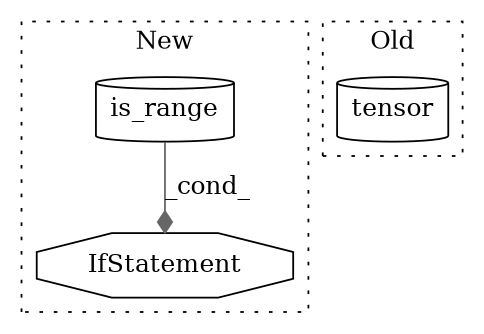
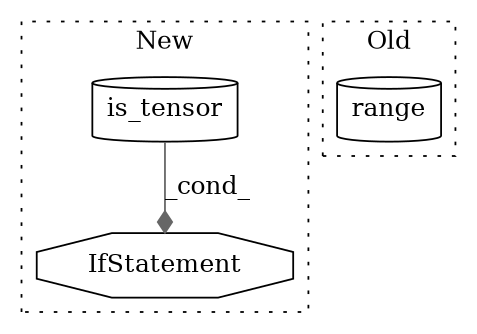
  digraph {
    node [a=32 shape=cylinder]
-   n1 [l="10,1" label=is_range s="8202,8219"]
+   n1 [l="10,1" label=is_tensor s="8202,8219"]
    n2 [a=25 l="4,2" label=IfStatement s="8197,8220" shape=octagon]
-   n3 [l="6,1" label=tensor s="8300,8335"]
+   n3 [l="6,1" label=range s="8300,8335"]
    subgraph cluster_1 {
      label=New
      style=dotted
      n1
      n2
    }
    subgraph cluster_2 {
      label=Old
      style=dotted
      n3
    }
    n1 -> n2 [label=_cond_ color=gray40 arrowhead=diamond]
  }
